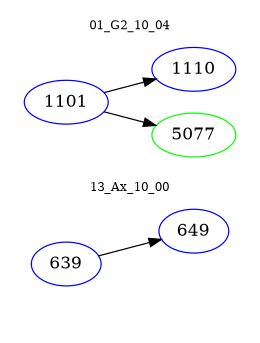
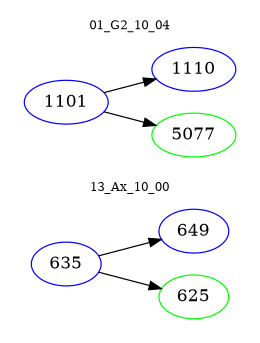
  digraph {
    rankdir=LR
    node [color=blue]
    edge [color=black]
-   n1 [label=639]
+   n1 [label=635]
+   n2 [color=green label=625]
    n3 [label=649]
    n4 [label=1101]
    n5 [color=green label=5077]
    n6 [label=1110]
    subgraph cluster_1 {
      color=white
      fontsize=10
      label="13_Ax_10_00"
      n1
+     n2
      n3
    }
    subgraph cluster_2 {
      color=white
      fontsize=10
      label="01_G2_10_04"
      n4
      n5
      n6
    }
+   n1 -> n2
    n1 -> n3
    n4 -> n5
    n4 -> n6
  }
